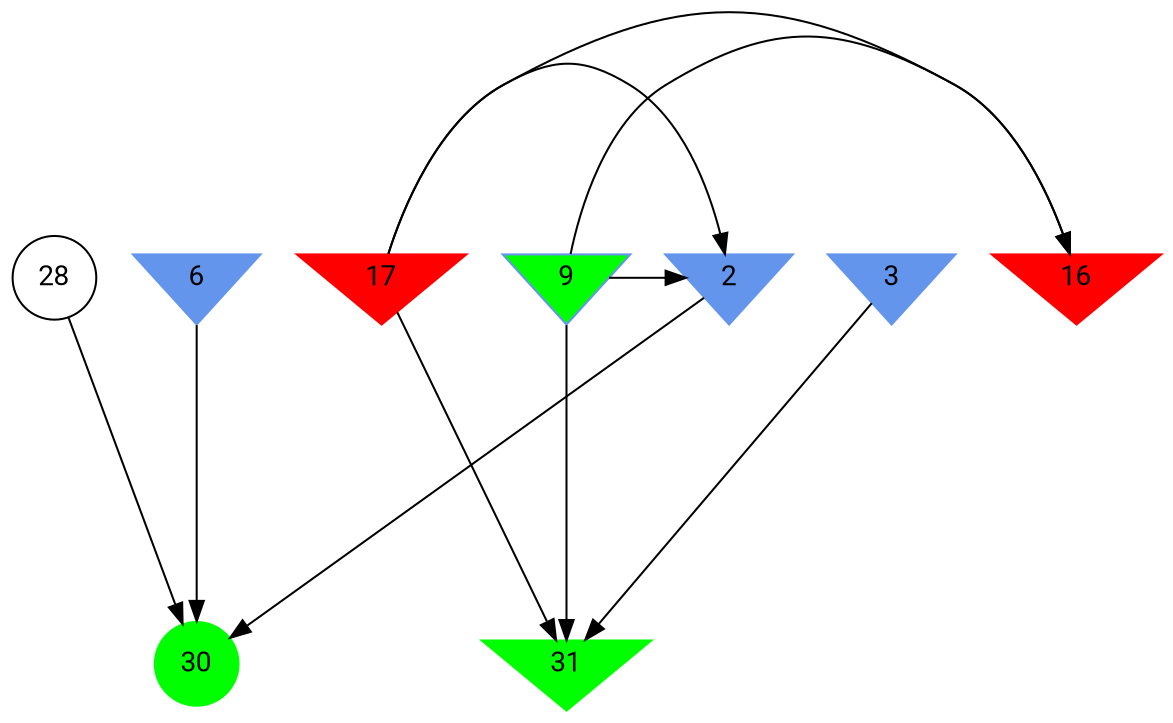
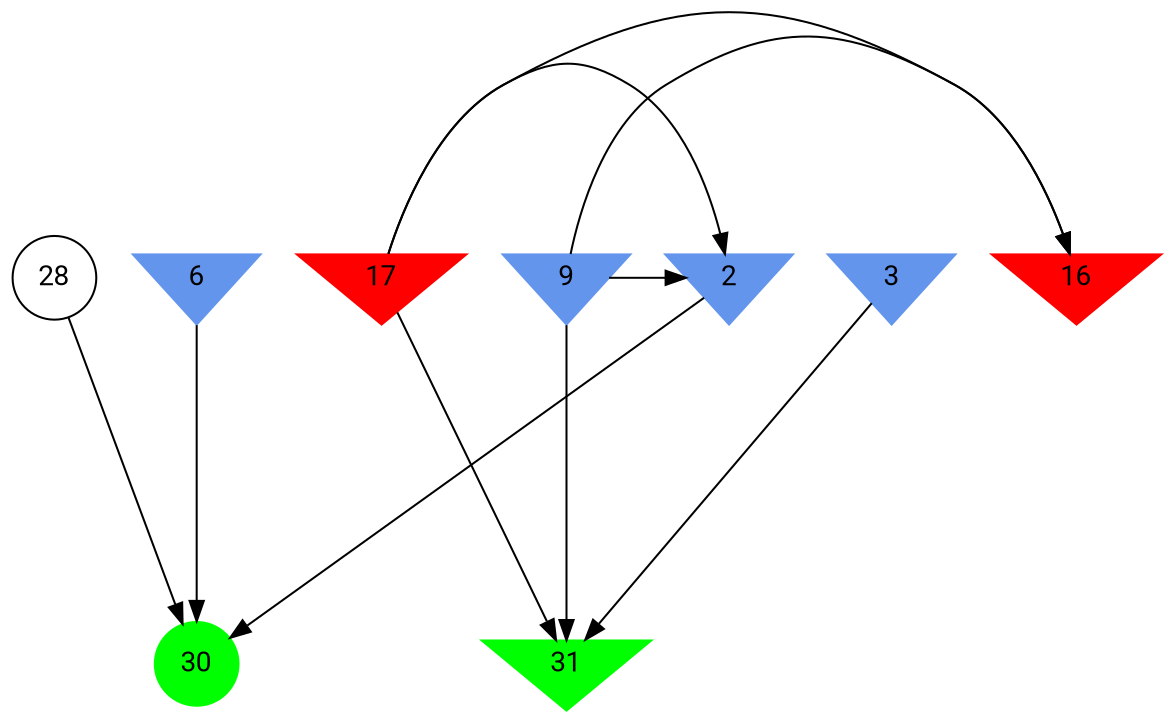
  digraph {
    fontname=Roboto
    ranksep=2.0
    node [color=cornflowerblue fontname=Roboto shape=invtriangle style=filled]
    edge [fontname=Roboto]
    2
    3
    6
-   9 [fillcolor=green]
+   9
    16 [color=red]
    17 [color=red]
    28 [color=black shape=circle style=""]
    30 [color=green shape=circle]
    31 [color=green]
    subgraph sub_1 {
      rank=same
      2
      3
      6
      9
      16
      17
    }
    subgraph sub_2 {
      rank=same
      28
    }
    subgraph sub_3 {
      rank=same
      30
      31
    }
    2 -> 30
    3 -> 31
    6 -> 30
    9 -> 2
    9 -> 16
    9 -> 31
    17 -> 2
    17 -> 16
    17 -> 31
    28 -> 30
  }
